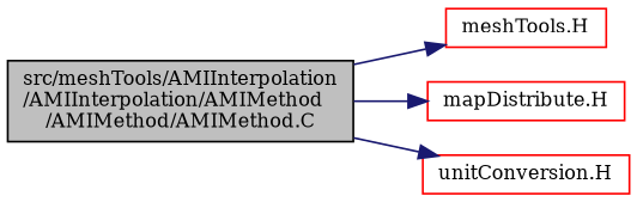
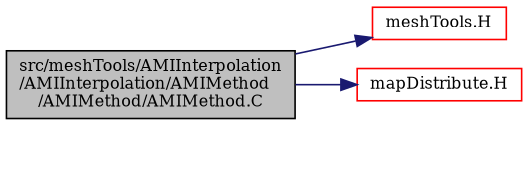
  digraph {
    fontname="DejaVu Serif"
    rankdir=LR
    node [color=red fontname="DejaVu Serif" fontsize=10 shape=record]
    edge [color=midnightblue fontname="DejaVu Serif" fontsize=10 labelfontname=Helvetica labelfontsize=10 style=solid]
    n1 [color=black fillcolor=grey75 fontcolor=black height=0.2 label="src/meshTools/AMIInterpolation\l/AMIInterpolation/AMIMethod\l/AMIMethod/AMIMethod.C" style=filled width=0.4]
    n2 [height=0.2 label="meshTools.H" width=0.4]
    n3 [height=0.2 label="mapDistribute.H" width=0.4]
-   n4 [height=0.2 label="unitConversion.H" width=0.4]
    n1 -> n2
    n1 -> n3
-   n1 -> n4
  }
